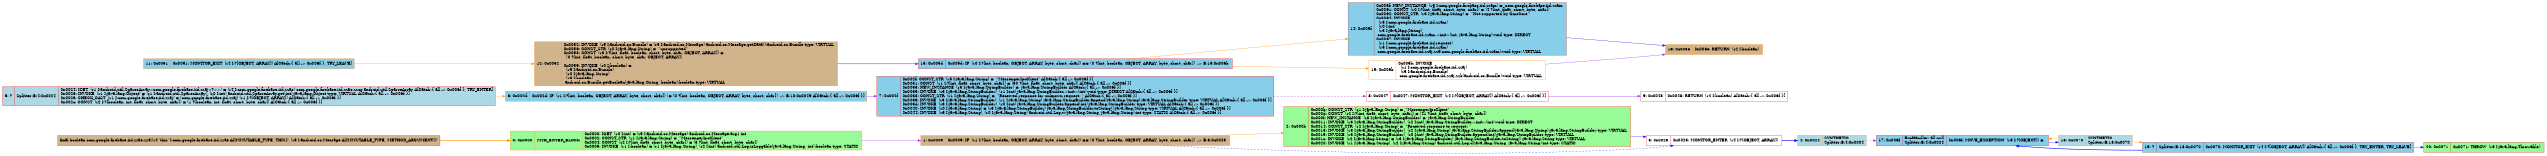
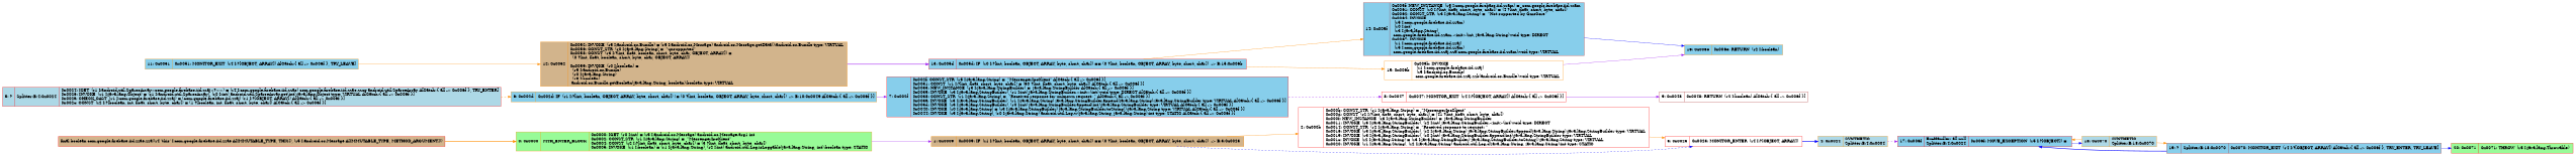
  digraph {
    rankdir=LR
    node [color=darkorange fillcolor=skyblue shape=record style=filled]
    edge [color=darkorange style=solid]
    n1 [fillcolor=palegreen label="{0\:\ 0x0000|MTH_ENTER_BLOCK\l|0x0000: IGET  (r0 I:int) = (r5 I:android.os.Message) android.os.Message.arg1 int \l0x0002: CONST_STR  (r1 I:java.lang.String) =  \"MessengerIpcClient\" \l0x0004: CONST  (r2 I:?[int, float, short, byte, char]) = (3 ?[int, float, short, byte, char]) \l0x0005: INVOKE  (r1 I:boolean) = (r1 I:java.lang.String), (r2 I:int) android.util.Log.isLoggable(java.lang.String, int):boolean type: STATIC \l}"]
    n2 [fillcolor=tan label="{1\:\ 0x0009|0x0009: IF  (r1 I:?[int, boolean, OBJECT, ARRAY, byte, short, char]) == (0 ?[int, boolean, OBJECT, ARRAY, byte, short, char])  \-\> B:3:0x0023 \l}"]
-   n3 [color=red fillcolor=palegreen label="{2\:\ 0x000b|0x000b: CONST_STR  (r1 I:java.lang.String) =  \"MessengerIpcClient\" \l0x000d: CONST  (r2 I:?[int, float, short, byte, char]) = (41 ?[int, float, short, byte, char]) \l0x000f: NEW_INSTANCE  (r3 I:java.lang.StringBuilder) =  java.lang.StringBuilder \l0x0011: INVOKE  (r3 I:java.lang.StringBuilder), (r2 I:int) java.lang.StringBuilder.\<init\>(int):void type: DIRECT \l0x0014: CONST_STR  (r2 I:java.lang.String) =  \"Received response to request: \" \l0x0016: INVOKE  (r3 I:java.lang.StringBuilder), (r2 I:java.lang.String) java.lang.StringBuilder.append(java.lang.String):java.lang.StringBuilder type: VIRTUAL \l0x0019: INVOKE  (r3 I:java.lang.StringBuilder), (r0 I:int) java.lang.StringBuilder.append(int):java.lang.StringBuilder type: VIRTUAL \l0x001c: INVOKE  (r2 I:java.lang.String) = (r3 I:java.lang.StringBuilder) java.lang.StringBuilder.toString():java.lang.String type: VIRTUAL \l0x0020: INVOKE  (r1 I:java.lang.String), (r2 I:java.lang.String) android.util.Log.d(java.lang.String, java.lang.String):int type: STATIC \l}"]
+   n3 [color=red fillcolor=white label="{2\:\ 0x000b|0x000b: CONST_STR  (r1 I:java.lang.String) =  \"MessengerIpcClient\" \l0x000d: CONST  (r2 I:?[int, float, short, byte, char]) = (41 ?[int, float, short, byte, char]) \l0x000f: NEW_INSTANCE  (r3 I:java.lang.StringBuilder) =  java.lang.StringBuilder \l0x0011: INVOKE  (r3 I:java.lang.StringBuilder), (r2 I:int) java.lang.StringBuilder.\<init\>(int):void type: DIRECT \l0x0014: CONST_STR  (r2 I:java.lang.String) =  \"Received response to request: \" \l0x0016: INVOKE  (r3 I:java.lang.StringBuilder), (r2 I:java.lang.String) java.lang.StringBuilder.append(java.lang.String):java.lang.StringBuilder type: VIRTUAL \l0x0019: INVOKE  (r3 I:java.lang.StringBuilder), (r0 I:int) java.lang.StringBuilder.append(int):java.lang.StringBuilder type: VIRTUAL \l0x001c: INVOKE  (r2 I:java.lang.String) = (r3 I:java.lang.StringBuilder) java.lang.StringBuilder.toString():java.lang.String type: VIRTUAL \l0x0020: INVOKE  (r1 I:java.lang.String), (r2 I:java.lang.String) android.util.Log.d(java.lang.String, java.lang.String):int type: STATIC \l}"]
    n4 [color=red fillcolor=white label="{3\:\ 0x0023|0x0023: MONITOR_ENTER  (r4 I:?[OBJECT, ARRAY]) \l}"]
    n5 [fillcolor=lightblue label="{4\:\ 0x0024|SYNTHETIC\lSplitter:B:4:0x0004\l}"]
    n6 [color=red label="{17\:\ 0x006f|ExcHandler: all null\lSplitter:B:4:0x0024\l|0x006f: MOVE_EXCEPTION  (r5 I:?[OBJECT]) =  \l}"]
    n7 [color=red fillcolor=lightblue label="{5\:\ ?|Splitter:B:4:0x0024\l|0x0024: IGET  (r1 I:android.util.SparseArray\<com.google.firebase.iid.zzaj\<?\>\>) = (r4 I:com.google.firebase.iid.zzae) com.google.firebase.iid.zzae.zzcg android.util.SparseArray A[Catch:\{ all \-\> 0x006f \}, TRY_ENTER]\l0x0026: INVOKE  (r1 I:java.lang.Object) = (r1 I:android.util.SparseArray), (r0 I:int) android.util.SparseArray.get(int):java.lang.Object type: VIRTUAL A[Catch:\{ all \-\> 0x006f \}]\l0x002a: CHECK_CAST  (r1 I:com.google.firebase.iid.zzaj) = (com.google.firebase.iid.zzaj) (r1 I:?[OBJECT, ARRAY]) A[Catch:\{ all \-\> 0x006f \}]\l0x002c: CONST  (r2 I:?[boolean, int, float, short, byte, char]) = (1 ?[boolean, int, float, short, byte, char]) A[Catch:\{ all \-\> 0x006f \}]\l}"]
    n8 [label="{6\:\ 0x002d|0x002d: IF  (r1 I:?[int, boolean, OBJECT, ARRAY, byte, short, char]) != (0 ?[int, boolean, OBJECT, ARRAY, byte, short, char])  \-\> B:10:0x0049 A[Catch:\{ all \-\> 0x006f \}]\l}"]
    n9 [fillcolor=lightblue label="{18\:\ 0x0070|SYNTHETIC\lSplitter:B:18:0x0070\l}"]
    n10 [color=red label="{7\:\ 0x002f|0x002f: CONST_STR  (r5 I:java.lang.String) =  \"MessengerIpcClient\" A[Catch:\{ all \-\> 0x006f \}]\l0x0031: CONST  (r1 I:?[int, float, short, byte, char]) = (50 ?[int, float, short, byte, char]) A[Catch:\{ all \-\> 0x006f \}]\l0x0033: NEW_INSTANCE  (r3 I:java.lang.StringBuilder) =  java.lang.StringBuilder A[Catch:\{ all \-\> 0x006f \}]\l0x0035: INVOKE  (r3 I:java.lang.StringBuilder), (r1 I:int) java.lang.StringBuilder.\<init\>(int):void type: DIRECT A[Catch:\{ all \-\> 0x006f \}]\l0x0038: CONST_STR  (r1 I:java.lang.String) =  \"Received response for unknown request: \" A[Catch:\{ all \-\> 0x006f \}]\l0x003a: INVOKE  (r3 I:java.lang.StringBuilder), (r1 I:java.lang.String) java.lang.StringBuilder.append(java.lang.String):java.lang.StringBuilder type: VIRTUAL A[Catch:\{ all \-\> 0x006f \}]\l0x003d: INVOKE  (r3 I:java.lang.StringBuilder), (r0 I:int) java.lang.StringBuilder.append(int):java.lang.StringBuilder type: VIRTUAL A[Catch:\{ all \-\> 0x006f \}]\l0x0040: INVOKE  (r0 I:java.lang.String) = (r3 I:java.lang.StringBuilder) java.lang.StringBuilder.toString():java.lang.String type: VIRTUAL A[Catch:\{ all \-\> 0x006f \}]\l0x0044: INVOKE  (r5 I:java.lang.String), (r0 I:java.lang.String) android.util.Log.w(java.lang.String, java.lang.String):int type: STATIC A[Catch:\{ all \-\> 0x006f \}]\l}"]
    n11 [color=red fillcolor=white label="{8\:\ 0x0047|0x0047: MONITOR_EXIT  (r4 I:?[OBJECT, ARRAY]) A[Catch:\{ all \-\> 0x006f \}]\l}"]
    n12 [color=brown fillcolor=white label="{9\:\ 0x0048|0x0048: RETURN  (r2 I:boolean) A[Catch:\{ all \-\> 0x006f \}]\l}"]
    n13 [label="{11\:\ 0x0051|0x0051: MONITOR_EXIT  (r4 I:?[OBJECT, ARRAY]) A[Catch:\{ all \-\> 0x006f \}, TRY_LEAVE]\l}"]
    n14 [fillcolor=tan label="{12\:\ 0x0052|0x0052: INVOKE  (r5 I:android.os.Bundle) = (r5 I:android.os.Message) android.os.Message.getData():android.os.Bundle type: VIRTUAL \l0x0056: CONST_STR  (r0 I:java.lang.String) =  \"unsupported\" \l0x0058: CONST  (r3 I:?[int, float, boolean, short, byte, char, OBJECT, ARRAY]) = \l  (0 ?[int, float, boolean, short, byte, char, OBJECT, ARRAY])\l \l0x0059: INVOKE  (r0 I:boolean) = \l  (r5 I:android.os.Bundle)\l  (r0 I:java.lang.String)\l  (r3 I:boolean)\l android.os.Bundle.getBoolean(java.lang.String, boolean):boolean type: VIRTUAL \l}"]
    n15 [color=red label="{13\:\ 0x005d|0x005d: IF  (r0 I:?[int, boolean, OBJECT, ARRAY, byte, short, char]) == (0 ?[int, boolean, OBJECT, ARRAY, byte, short, char])  \-\> B:15:0x006b \l}"]
-   n16 [color=brown label="{14\:\ 0x005f|0x005f: NEW_INSTANCE  (r5 I:com.google.firebase.iid.zzam) =  com.google.firebase.iid.zzam \l0x0061: CONST  (r0 I:?[int, float, short, byte, char]) = (4 ?[int, float, short, byte, char]) \l0x0062: CONST_STR  (r3 I:java.lang.String) =  \"Not supported by GmsCore\" \l0x0064: INVOKE  \l  (r5 I:com.google.firebase.iid.zzam)\l  (r0 I:int)\l  (r3 I:java.lang.String)\l com.google.firebase.iid.zzam.\<init\>(int, java.lang.String):void type: DIRECT \l0x0067: INVOKE  \l  (r1 I:com.google.firebase.iid.request)\l  (r5 I:com.google.firebase.iid.zzam)\l com.google.firebase.iid.zzaj.zza(com.google.firebase.iid.zzam):void type: VIRTUAL \l}"]
+   n16 [color=brown label="{14\:\ 0x005f|0x005f: NEW_INSTANCE  (r5 I:com.google.firebase.iid.zzam) =  com.google.firebase.iid.zzam \l0x0061: CONST  (r0 I:?[int, float, short, byte, char]) = (4 ?[int, float, short, byte, char]) \l0x0062: CONST_STR  (r3 I:java.lang.String) =  \"Not supported by GmsCore\" \l0x0064: INVOKE  \l  (r5 I:com.google.firebase.iid.zzam)\l  (r0 I:int)\l  (r3 I:java.lang.String)\l com.google.firebase.iid.zzam.\<init\>(int, java.lang.String):void type: DIRECT \l0x0067: INVOKE  \l  (r1 I:com.google.firebase.iid.zzaj)\l  (r5 I:com.google.firebase.iid.zzam)\l com.google.firebase.iid.zzaj.zza(com.google.firebase.iid.zzam):void type: VIRTUAL \l}"]
    n17 [fillcolor=white label="{15\:\ 0x006b|0x009b: INVOKE  \l  (r1 I:com.google.firebase.iid.zzaj)\l  (r5 I:android.os.Bundle)\l com.google.firebase.iid.zzaj.zzb(android.os.Bundle):void type: VIRTUAL \l}"]
-   n18 [fillcolor=tan label="{16\:\ 0x006e|0x006e: RETURN  (r2 I:boolean) \l}"]
+   n18 [label="{16\:\ 0x006e|0x006e: RETURN  (r2 I:boolean) \l}"]
    n19 [color=brown label="{19\:\ ?|Splitter:B:18:0x0070\l|0x0070: MONITOR_EXIT  (r4 I:?[OBJECT, ARRAY]) A[Catch:\{ all \-\> 0x006f \}, TRY_ENTER, TRY_LEAVE]\l}"]
    n20 [color=red fillcolor=palegreen label="{20\:\ 0x0071|0x0071: THROW  (r5 I:java.lang.Throwable) \l}"]
    n21 [color=red fillcolor=tan label="{final boolean com.google.firebase.iid.zzae.zza((r4 'this' I:com.google.firebase.iid.zzae A[IMMUTABLE_TYPE, THIS]), (r5 I:android.os.Message A[IMMUTABLE_TYPE, METHOD_ARGUMENT])) }"]
    n1 -> n2 [color=purple]
    n2 -> n3
    n2 -> n4 [color=blue style=dashed]
-   n3 -> n4 [color=blue]
+   n3 -> n4
    n4 -> n5 [color=blue style=bold]
    n5 -> n6 [color=purple style=dashed]
    n6 -> n9 [color=blue]
    n7 -> n8 [style=dashed]
    n8 -> n10 [color=purple]
    n9 -> n6
    n9 -> n19
    n10 -> n11 [color=purple style=dashed]
    n11 -> n12 [color=purple]
    n13 -> n14
    n14 -> n15 [color=purple style=bold]
    n15 -> n16
    n15 -> n17
    n16 -> n18 [color=blue]
    n17 -> n18 [color=purple]
    n19 -> n6 [color=blue style=bold]
    n19 -> n20 [color=blue]
    n21 -> n1 [style=bold]
  }
